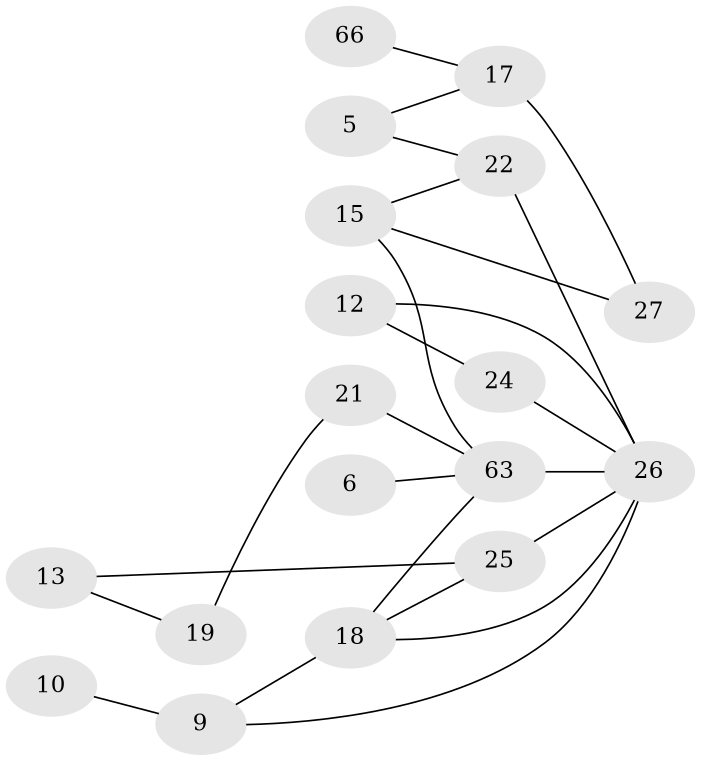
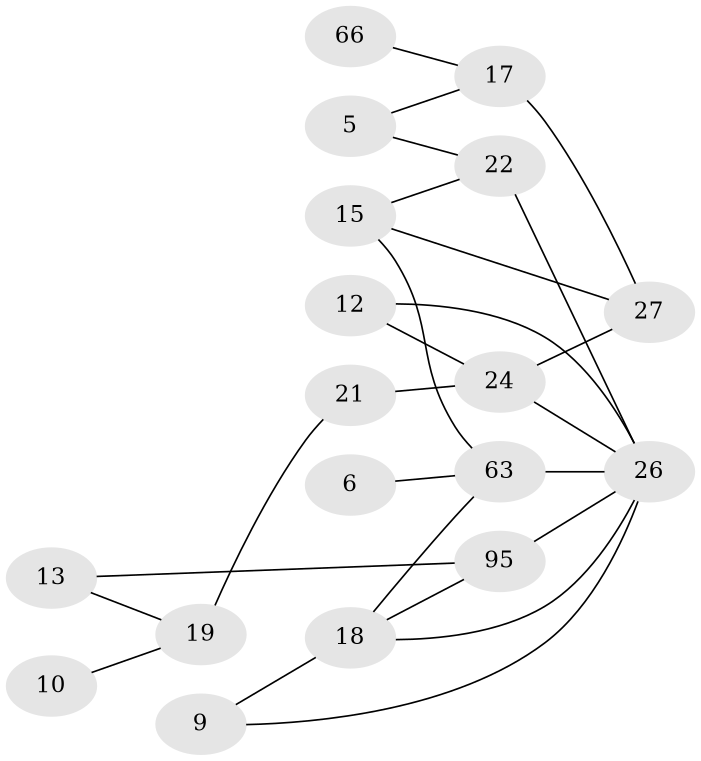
  graph {
    rankdir=LR
    node [color=gray90 style=filled]
    edge [weight=1.0]
    5
    17
    22
    27
    n5 [label=63]
    6
    26
    9
    18
-   25
+   25 [label=95]
    10
    19
    15
    21
    12
    24
    13
    n18 [label=66]
    5 -- 17
    5 -- 22
    17 -- 27
    22 -- 26
    n5 -- 26
    6 -- n5
    9 -- 26
    9 -- 18 [weight=2.0]
    18 -- n5
    18 -- 26
    18 -- 25
    25 -- 26
-   10 -- 9
+   10 -- 19
    19 -- 21
    15 -- 22
    15 -- 27
    15 -- n5
-   21 -- n5
+   21 -- 24
    12 -- 26
    12 -- 24
+   24 -- 27 [weight=2.0]
    24 -- 26
    13 -- 25
    13 -- 19
    n18 -- 17
  }
